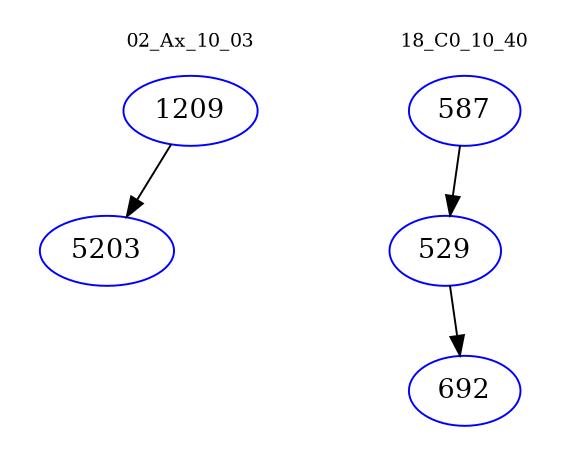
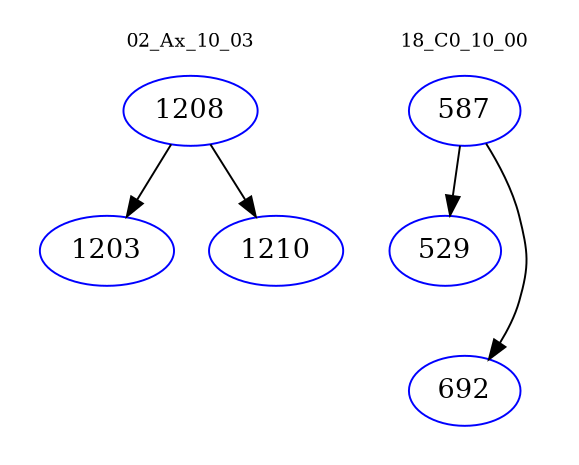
  digraph {
    node [color=blue]
    edge [color=black]
-   n1 [label=1209]
-   n2 [label=5203]
+   n1 [label=1208]
+   n2 [label=1203]
+   n3 [label=1210]
    n4 [label=587]
    n5 [label=529]
    n6 [label=692]
    subgraph cluster_1 {
      color=white
      fontsize=10
      label="02_Ax_10_03"
      n1
      n2
+     n3
    }
    subgraph cluster_2 {
      color=white
      fontsize=10
-     label="18_C0_10_40"
+     label="18_C0_10_00"
      n4
      n5
      n6
    }
    n1 -> n2
+   n1 -> n3
    n4 -> n5
-   n5 -> n6
+   n4 -> n6
  }
